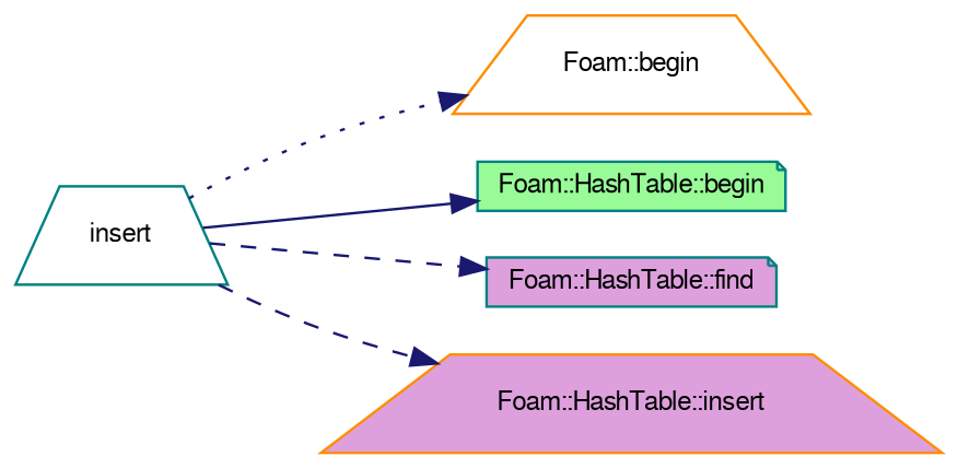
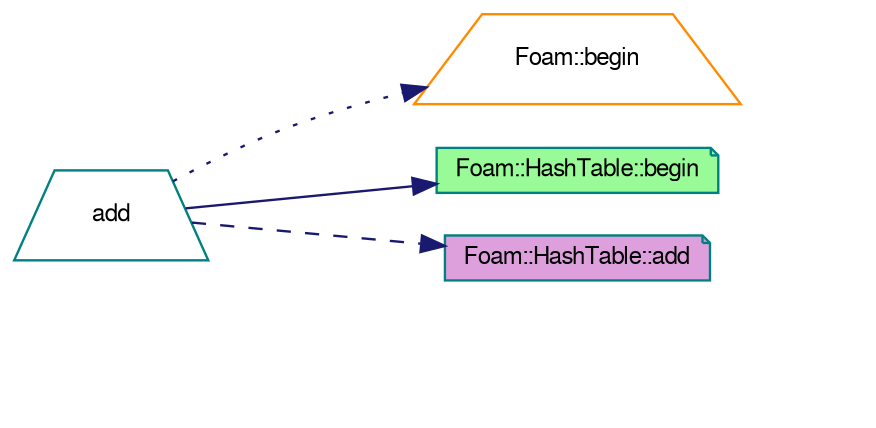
  digraph {
    rankdir=LR
    node [color=teal fillcolor=white fontname=FreeSans fontsize=10 shape=trapezium style=filled]
    edge [color=midnightblue fontname=FreeSans fontsize=10 labelfontname=FreeSans labelfontsize=10 style=dashed]
-   n1 [fontcolor=black height=0.2 label=insert width=0.4]
+   n1 [fontcolor=black height=0.2 label=add width=0.4]
    n2 [color=darkorange height=0.2 label="Foam::begin" width=0.4]
    n3 [fillcolor=palegreen height=0.2 label="Foam::HashTable::begin" shape=note width=0.4]
-   n4 [fillcolor=plum height=0.2 label="Foam::HashTable::find" shape=note width=0.4]
-   n5 [color=darkorange fillcolor=plum height=0.2 label="Foam::HashTable::insert" width=0.4]
+   n4 [fillcolor=plum height=0.2 label="Foam::HashTable::add" shape=note width=0.4]
    n1 -> n2 [style=dotted]
    n1 -> n3 [style=solid]
    n1 -> n4
-   n1 -> n5
  }
